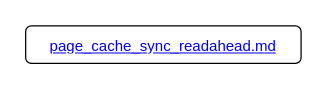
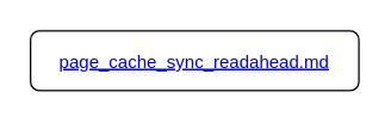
  <mxCell id="0" />
  <mxCell id="1" parent="0" />
- <mxCell id="2" value="page_cache_sync_readahead.md" style="fontColor=#0000EE;fontStyle=4;rounded=1;overflow=hidden;spacing=10;" vertex="1" parent="1"><mxGeometry x="20" y="20" width="220" height="30" as="geometry" /></mxCell>
+ <mxCell id="2" value="page_cache_sync_readahead.md" style="fontColor=#0000EE;fontStyle=4;rounded=1;overflow=hidden;spacing=10;" vertex="1" parent="1"><mxGeometry x="20" y="20" width="220" height="40" as="geometry" /></mxCell>
